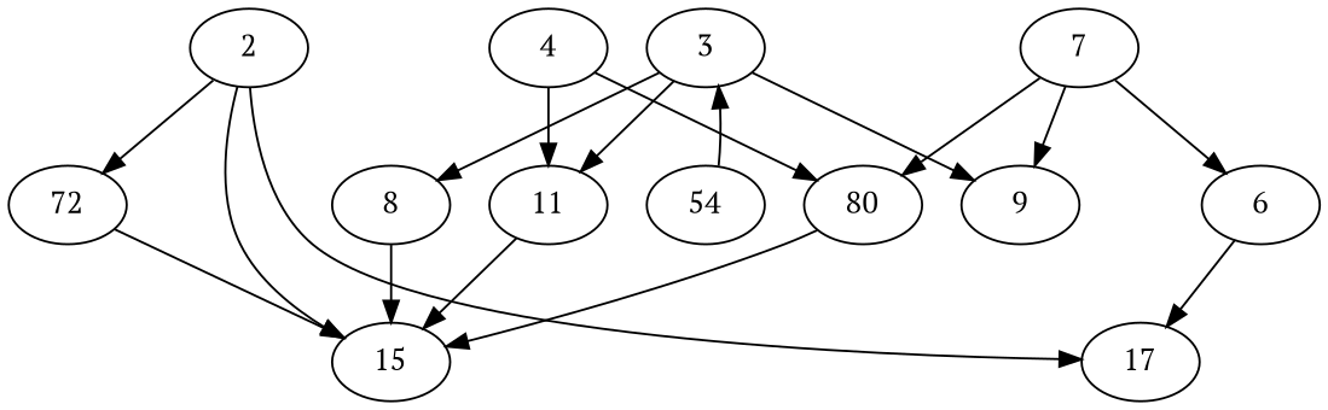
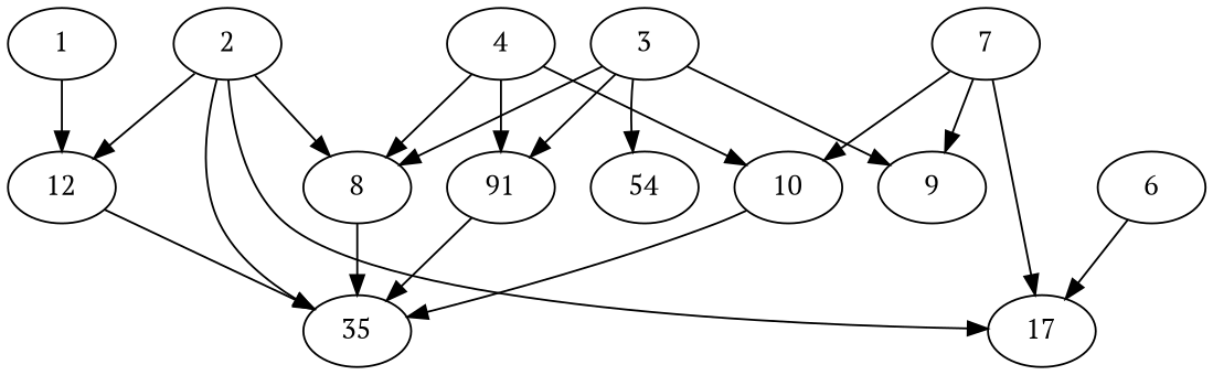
  digraph {
    fontname="PT Serif"
    node [alpha=0.09 fontname="PT Serif"]
    edge [fontname="PT Serif"]
-   12 [expect_size=48283648 label=72]
-   15 [alpha=0.13 expect_size=47312896]
+   1 [alpha=0.17 expect_size=46812160]
+   12 [expect_size=48283648]
+   15 [alpha=0.13 expect_size=47312896 label=35]
    2 [alpha=0.02 expect_size=36901888]
    8 [alpha=0.18 expect_size=35865600]
    n6 [alpha=0.13 expect_size=5471232 label=17]
-   11 [alpha=0.15 expect_size=9008128]
+   11 [alpha=0.15 expect_size=9008128 label=91]
    3 [alpha=0.18 expect_size=18170880]
    9 [expect_size=37092352]
    n10 [alpha=0.00 expect_size=48677888 label=54]
-   10 [expect_size=14451712 label=80]
+   10 [expect_size=14451712]
    4 [alpha=0.19 expect_size=8663040]
    6 [alpha=0.04 expect_size=11293696]
    7 [alpha=0.08 expect_size=14286848]
+   1 -> 12
    12 -> 15
    2 -> 12
    2 -> 15
+   2 -> 8
    2 -> n6
    8 -> 15
    11 -> 15
    3 -> 8
    3 -> 11
    3 -> 9
-   n10 -> 3
+   3 -> n10
    10 -> 15
+   4 -> 8
    4 -> 11
    4 -> 10
    6 -> n6
-   7 -> 6
+   7 -> n6
    7 -> 9
    7 -> 10
  }
